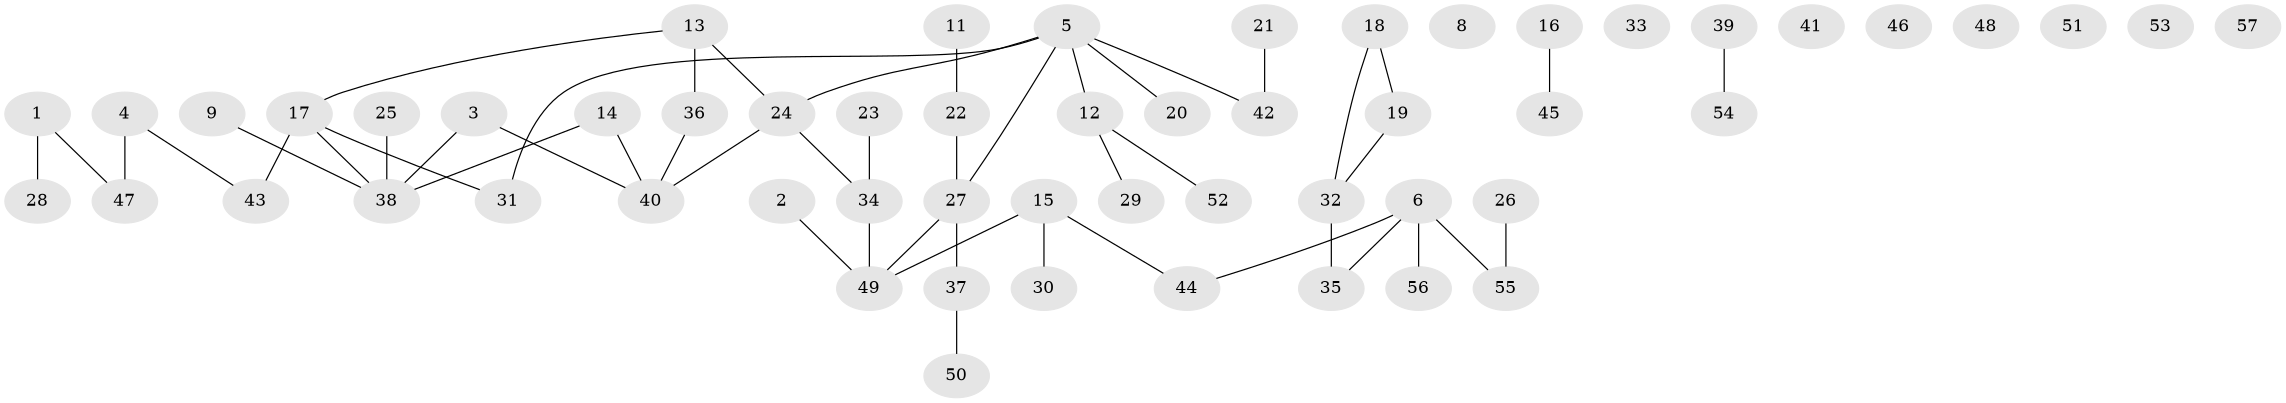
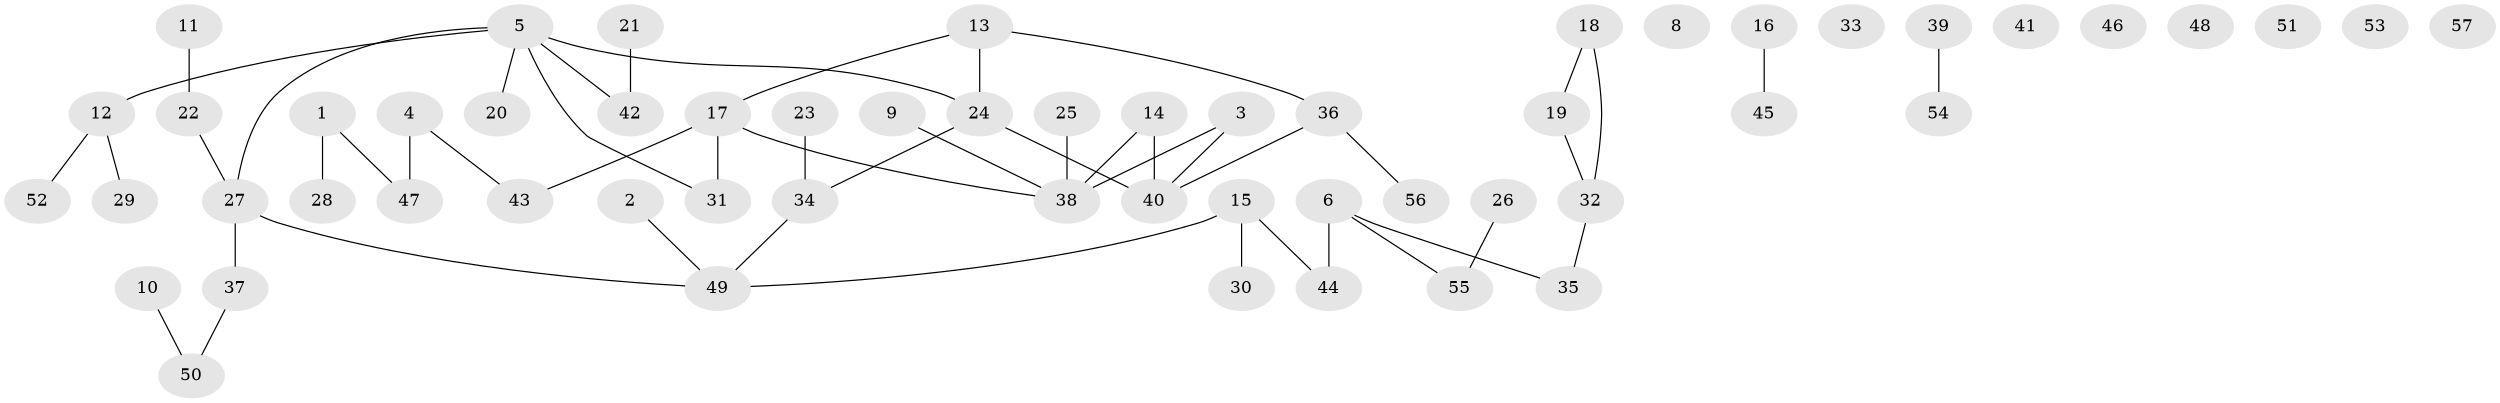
  graph {
    node [color=gray90 style=filled]
    1
    28
    47
    2
    49
    3
    38
    40
    4
    43
    5
    12
    20
    24
    27
    31
    42
    29
    52
    21
    34
    37
    6
    35
    44
    55
    50
    8
    9
+   10
    11
    22
    13
    17
    36
    56
    14
    15
    30
    16
    45
    18
    19
    32
    23
    25
    26
    33
    39
    54
    41
    46
    48
    51
    53
    57
    1 -- 28
    1 -- 47
    2 -- 49
    3 -- 38
    3 -- 40
    4 -- 47
    4 -- 43
    5 -- 12
    5 -- 20
    5 -- 24
    5 -- 27
    5 -- 31
    5 -- 42
    12 -- 29
    12 -- 52
    24 -- 40
    24 -- 34
    27 -- 49
    27 -- 37
    21 -- 42
    34 -- 49
    37 -- 50
    6 -- 35
    6 -- 44
    6 -- 55
    9 -- 38
+   10 -- 50
    11 -- 22
    22 -- 27
    13 -- 24
    13 -- 17
    13 -- 36
    17 -- 38
    17 -- 43
    17 -- 31
    36 -- 40
-   6 -- 56
+   36 -- 56
    14 -- 38
    14 -- 40
    15 -- 49
    15 -- 44
    15 -- 30
    16 -- 45
    18 -- 19
    18 -- 32
    19 -- 32
    32 -- 35
    23 -- 34
    25 -- 38
    26 -- 55
    39 -- 54
  }
